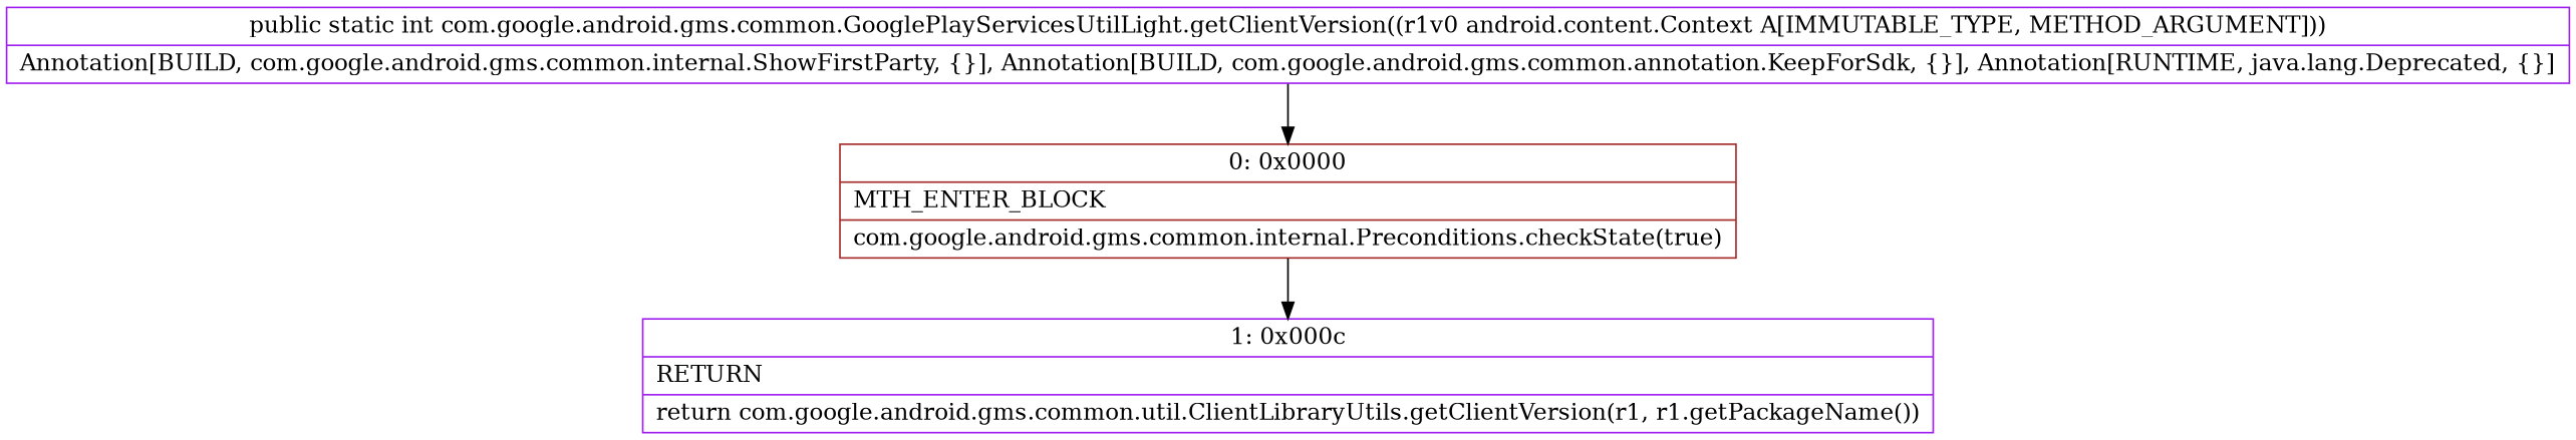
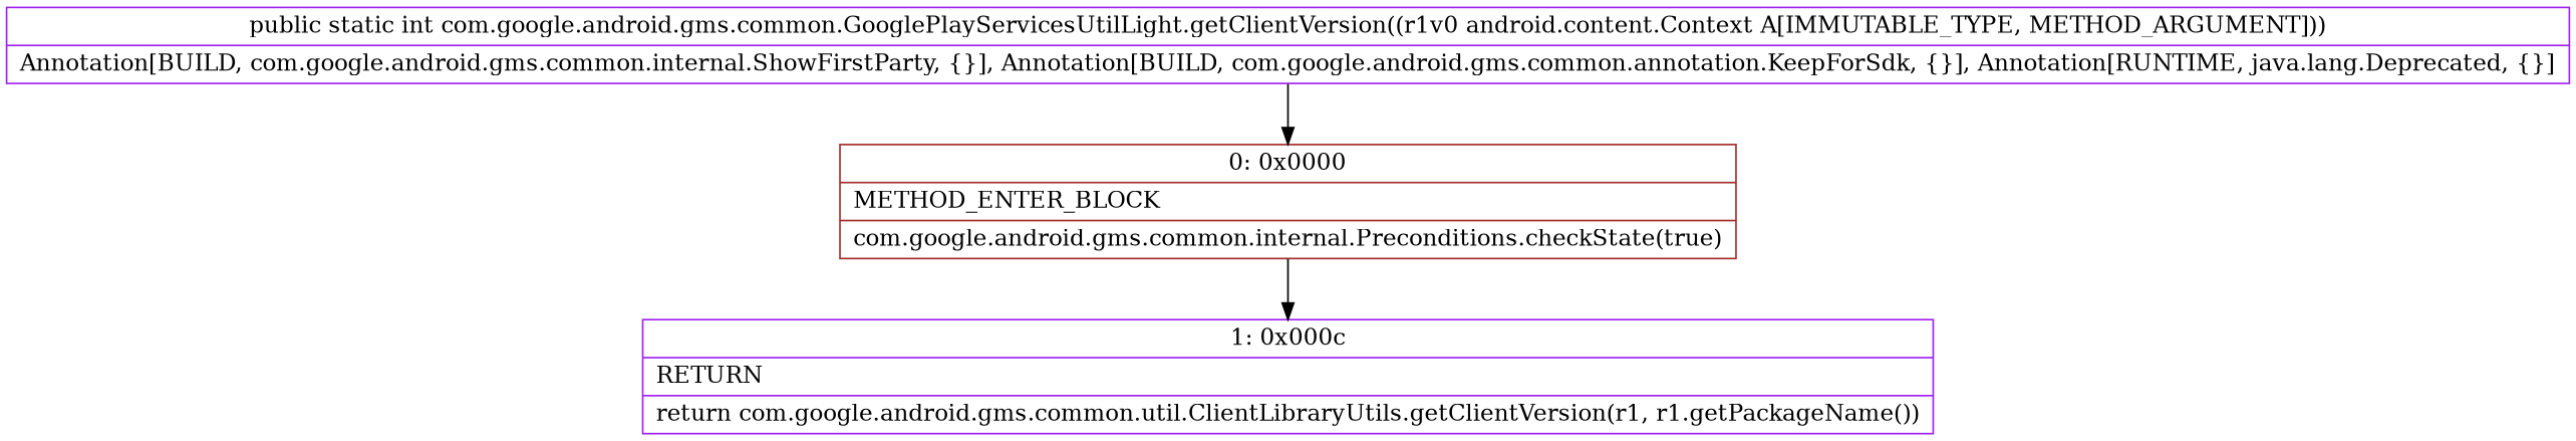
  digraph {
    node [shape=record color=purple]
    edge [style=solid]
-   n1 [label="{0\:\ 0x0000|MTH_ENTER_BLOCK\l|com.google.android.gms.common.internal.Preconditions.checkState(true)\l}" color=brown]
+   n1 [label="{0\:\ 0x0000|METHOD_ENTER_BLOCK\l|com.google.android.gms.common.internal.Preconditions.checkState(true)\l}" color=brown]
    n2 [label="{1\:\ 0x000c|RETURN\l|return com.google.android.gms.common.util.ClientLibraryUtils.getClientVersion(r1, r1.getPackageName())\l}"]
    n3 [label="{public static int com.google.android.gms.common.GooglePlayServicesUtilLight.getClientVersion((r1v0 android.content.Context A[IMMUTABLE_TYPE, METHOD_ARGUMENT]))  | Annotation[BUILD, com.google.android.gms.common.internal.ShowFirstParty, \{\}], Annotation[BUILD, com.google.android.gms.common.annotation.KeepForSdk, \{\}], Annotation[RUNTIME, java.lang.Deprecated, \{\}]\l}"]
    n1 -> n2
    n3 -> n1
  }
